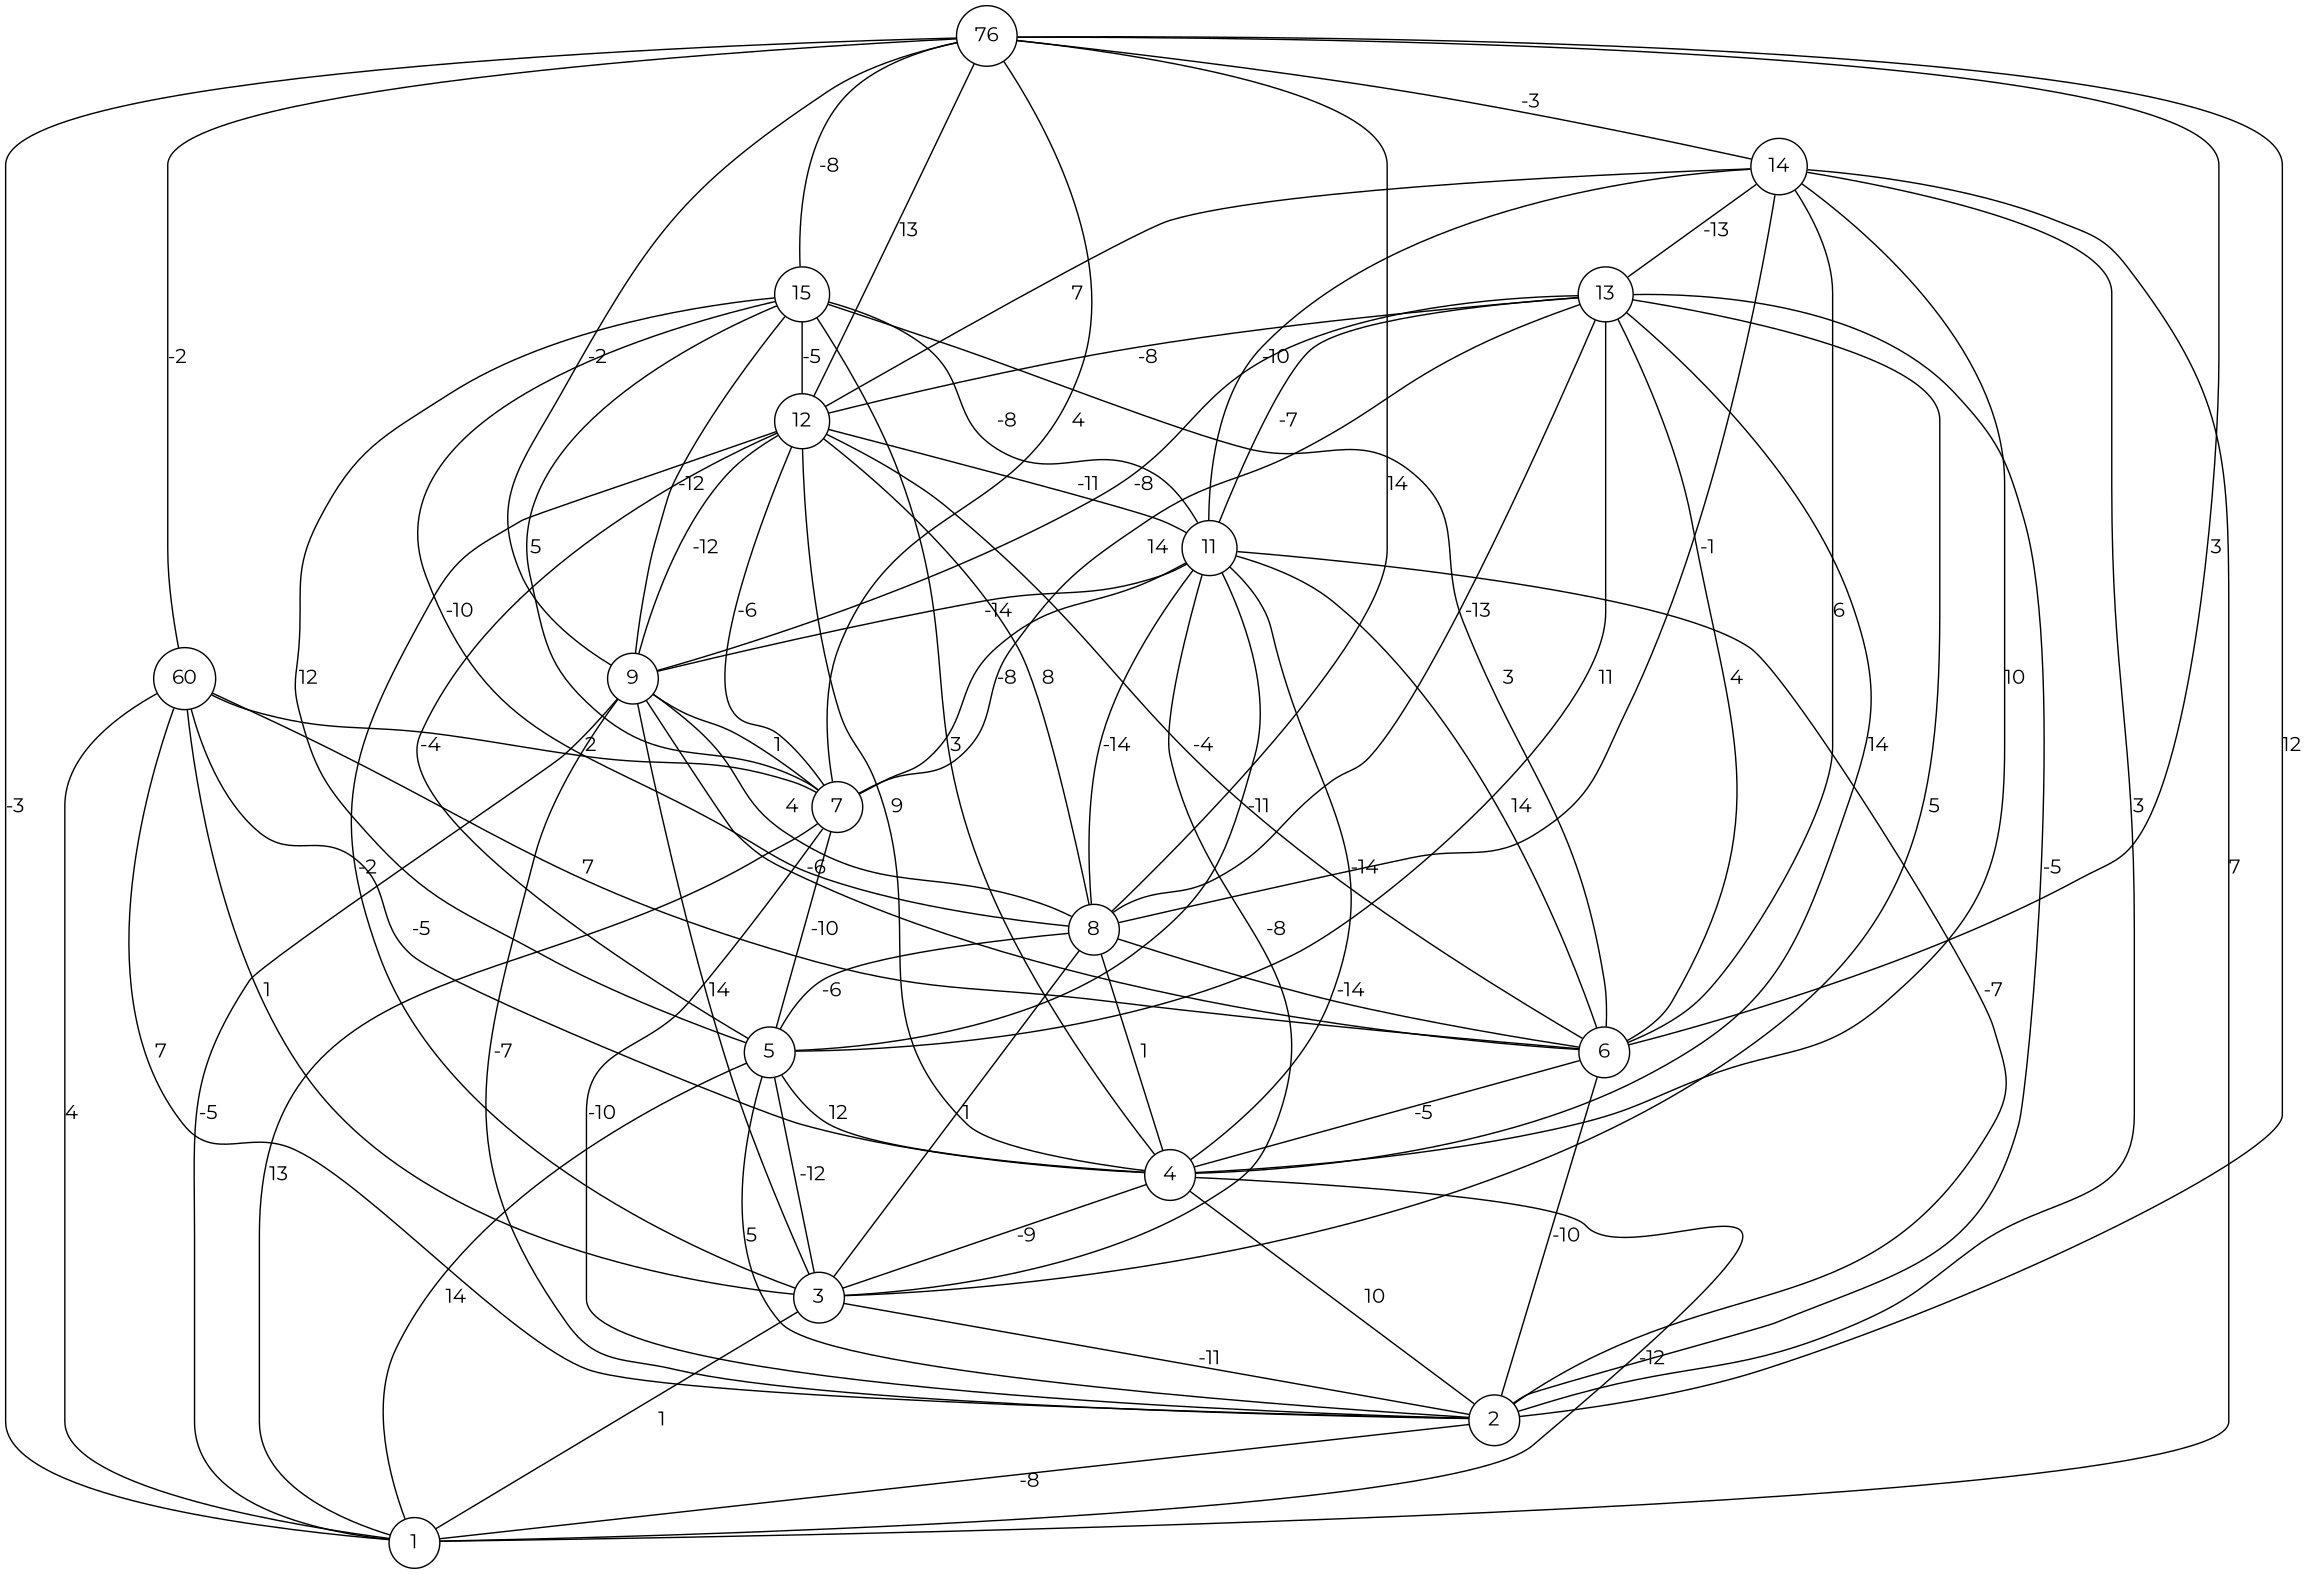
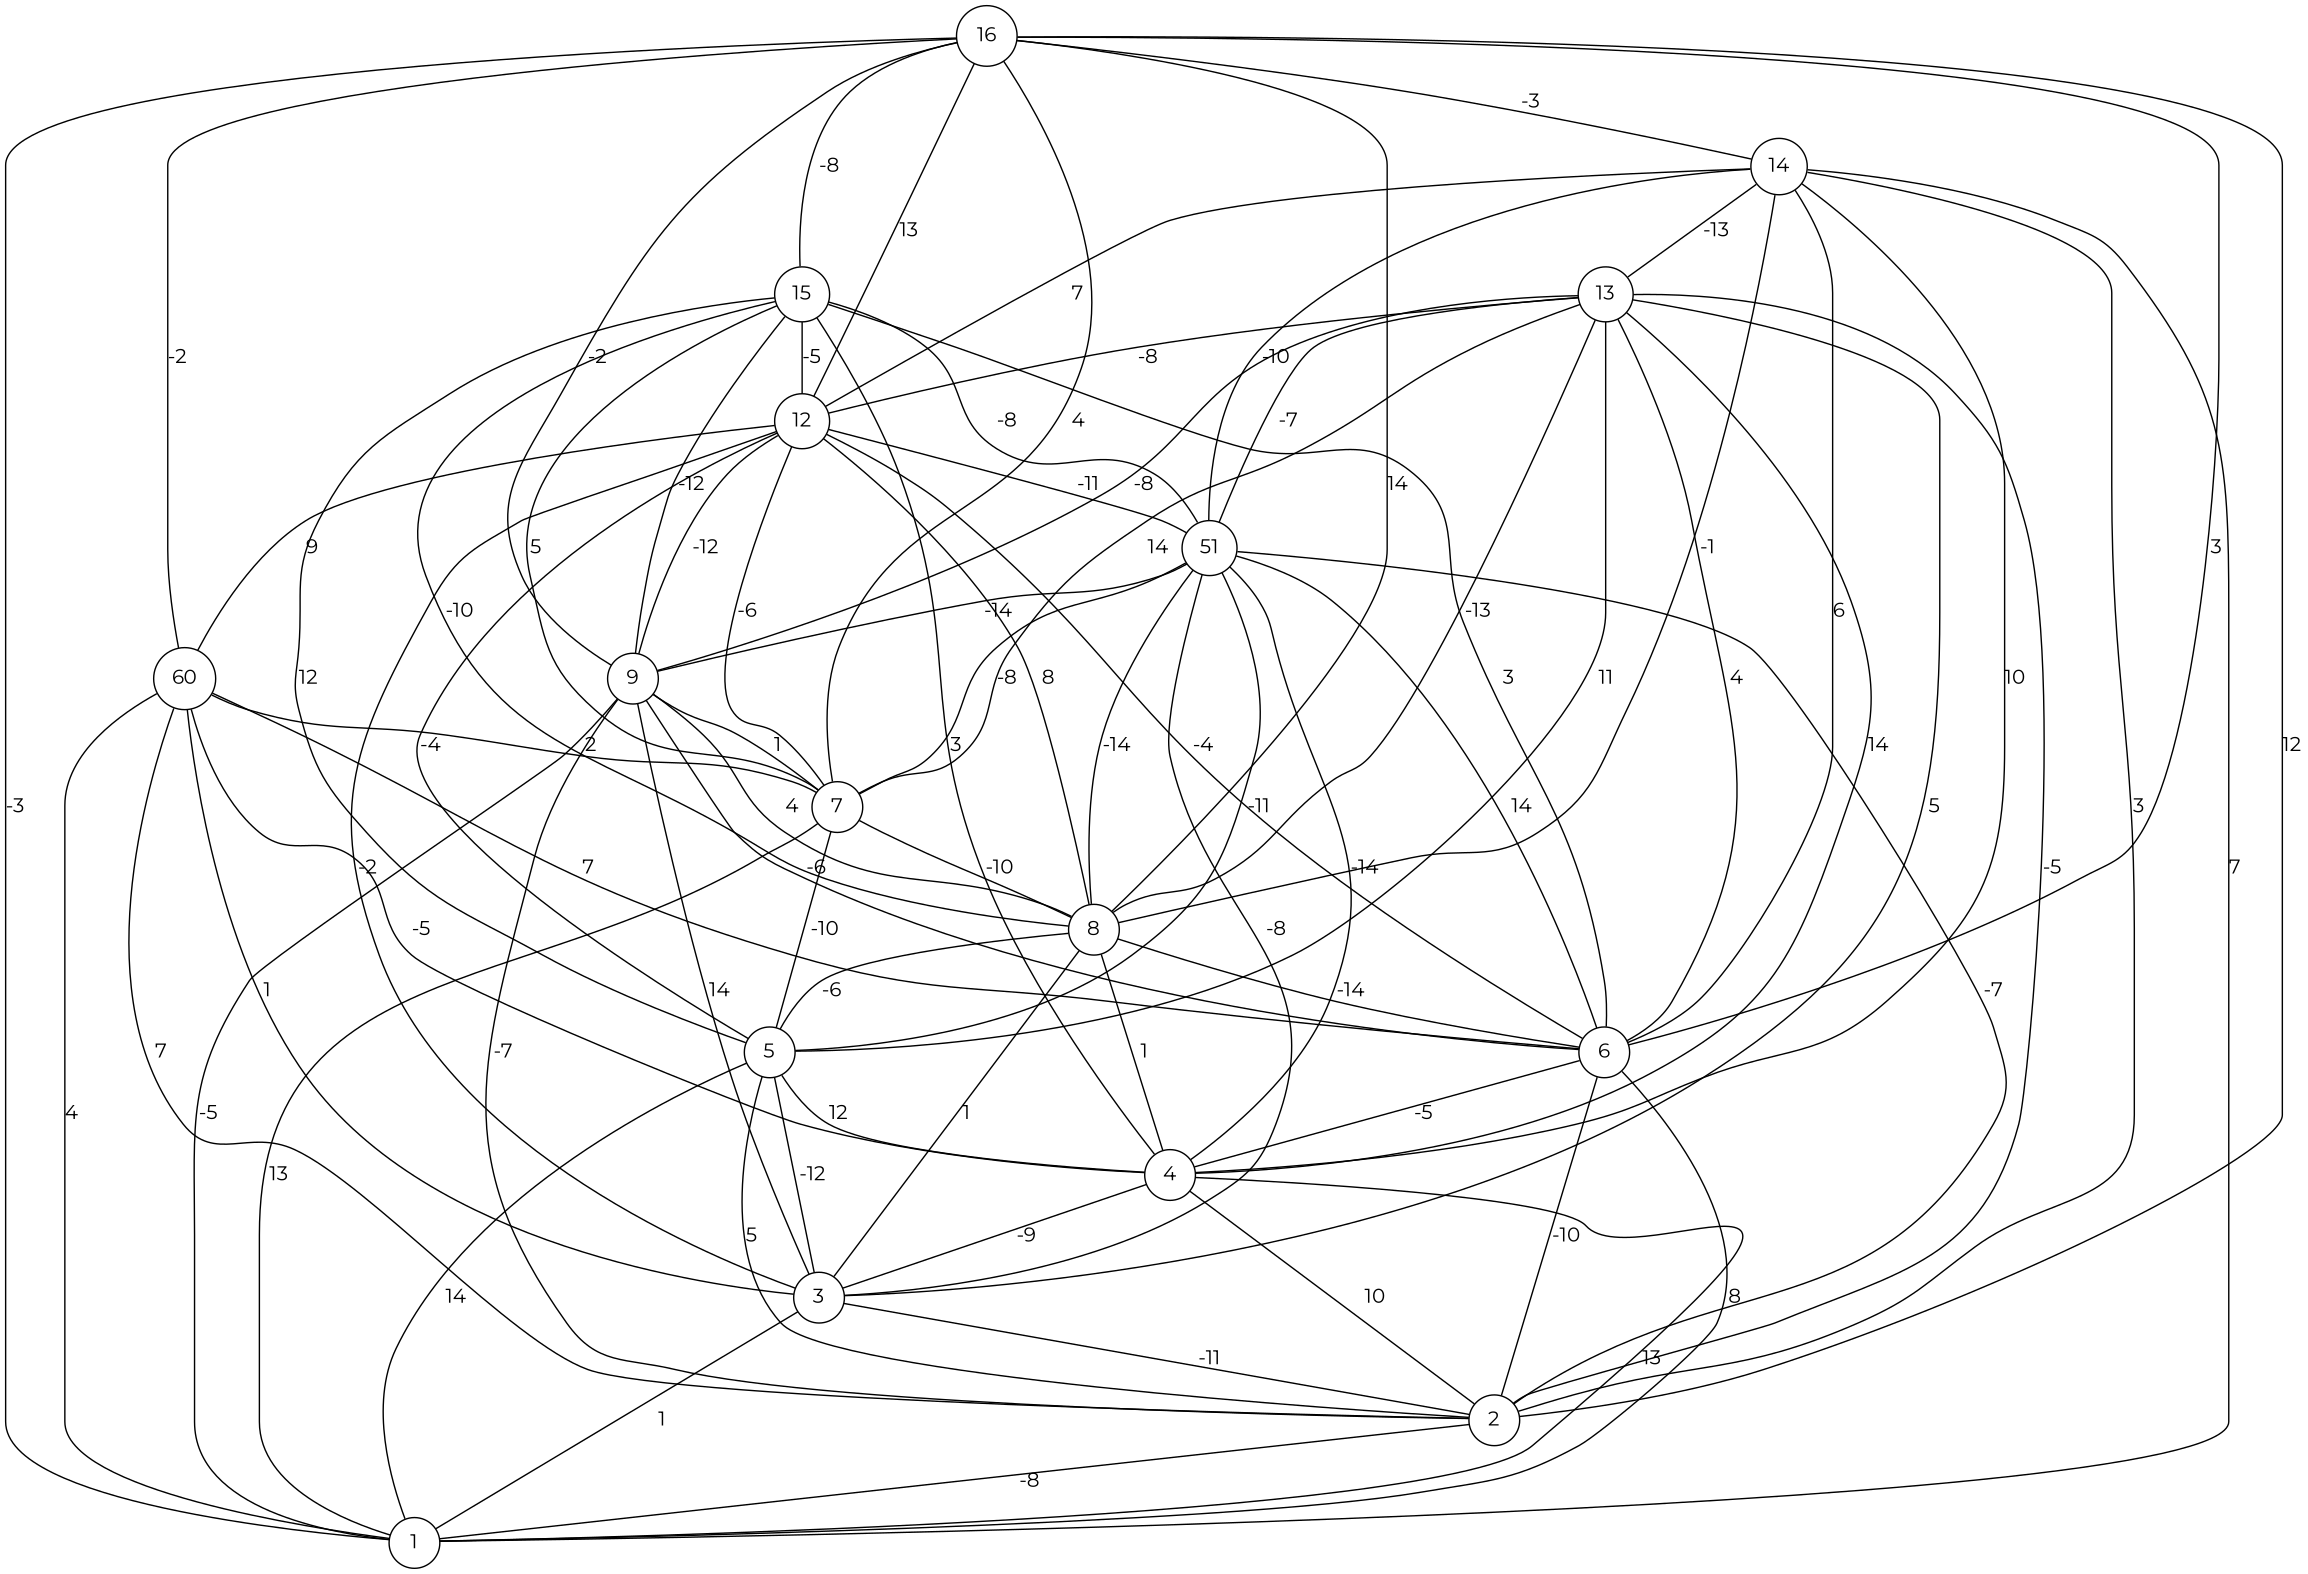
  graph {
    fontname=Montserrat
    node [fontname=Montserrat shape=circle]
    edge [fontname=Montserrat]
-   16 [label=76]
+   16
    1
    2
    6
    7
    8
    9
    n8 [label=60]
    12
    14
    15
    4
    5
    3
-   11
+   11 [label=51]
    13
    16 -- 1 [label=-3]
    16 -- 2 [label=12]
    16 -- 6 [label=3]
    16 -- 7 [label=4]
    16 -- 8 [label=14]
    16 -- 9 [label=-2]
    16 -- n8 [label=-2]
    16 -- 12 [label=13]
    16 -- 14 [label=-3]
    16 -- 15 [label=-8]
    2 -- 1 [label=-8]
+   6 -- 1 [label=8]
    6 -- 2 [label=-10]
    6 -- 4 [label=-5]
    7 -- 1 [label=13]
-   7 -- 2 [label=-10]
+   7 -- 8 [label=-10]
    7 -- 5 [label=-10]
    8 -- 6 [label=-14]
    8 -- 4 [label=1]
    8 -- 5 [label=-6]
    8 -- 3 [label=1]
    9 -- 1 [label=-5]
    9 -- 2 [label=-7]
    9 -- 6 [label=-6]
    9 -- 7 [label=1]
    9 -- 8 [label=4]
    9 -- 3 [label=14]
    n8 -- 1 [label=4]
    n8 -- 2 [label=7]
    n8 -- 6 [label=7]
    n8 -- 7 [label=2]
    n8 -- 4 [label=-5]
    n8 -- 3 [label=1]
    12 -- 6 [label=-4]
    12 -- 7 [label=-6]
    12 -- 8 [label=8]
    12 -- 9 [label=-12]
-   12 -- 4 [label=9]
+   12 -- n8 [label=9]
    12 -- 5 [label=-4]
    12 -- 3 [label=-2]
    12 -- 11 [label=-11]
    14 -- 1 [label=7]
    14 -- 2 [label=3]
    14 -- 6 [label=6]
    14 -- 8 [label=-1]
    14 -- 12 [label=7]
    14 -- 4 [label=10]
    14 -- 11 [label=-10]
    14 -- 13 [label=-13]
    15 -- 6 [label=3]
    15 -- 7 [label=5]
    15 -- 8 [label=-10]
    15 -- 9 [label=-12]
    15 -- 12 [label=-5]
    15 -- 4 [label=3]
    15 -- 5 [label=12]
    15 -- 11 [label=-8]
-   4 -- 1 [label=-12]
+   4 -- 1 [label=13]
    4 -- 2 [label=10]
    4 -- 3 [label=-9]
    5 -- 1 [label=14]
    5 -- 2 [label=5]
    5 -- 4 [label=12]
    5 -- 3 [label=-12]
    3 -- 1 [label=1]
    3 -- 2 [label=-11]
    11 -- 2 [label=-7]
    11 -- 6 [label=14]
    11 -- 7 [label=-8]
    11 -- 8 [label=-14]
    11 -- 9 [label=-14]
    11 -- 4 [label=-14]
    11 -- 5 [label=-11]
    11 -- 3 [label=-8]
    13 -- 2 [label=-5]
    13 -- 6 [label=4]
    13 -- 7 [label=14]
    13 -- 8 [label=-13]
    13 -- 9 [label=-8]
    13 -- 12 [label=-8]
    13 -- 4 [label=14]
    13 -- 5 [label=11]
    13 -- 3 [label=5]
    13 -- 11 [label=-7]
  }
